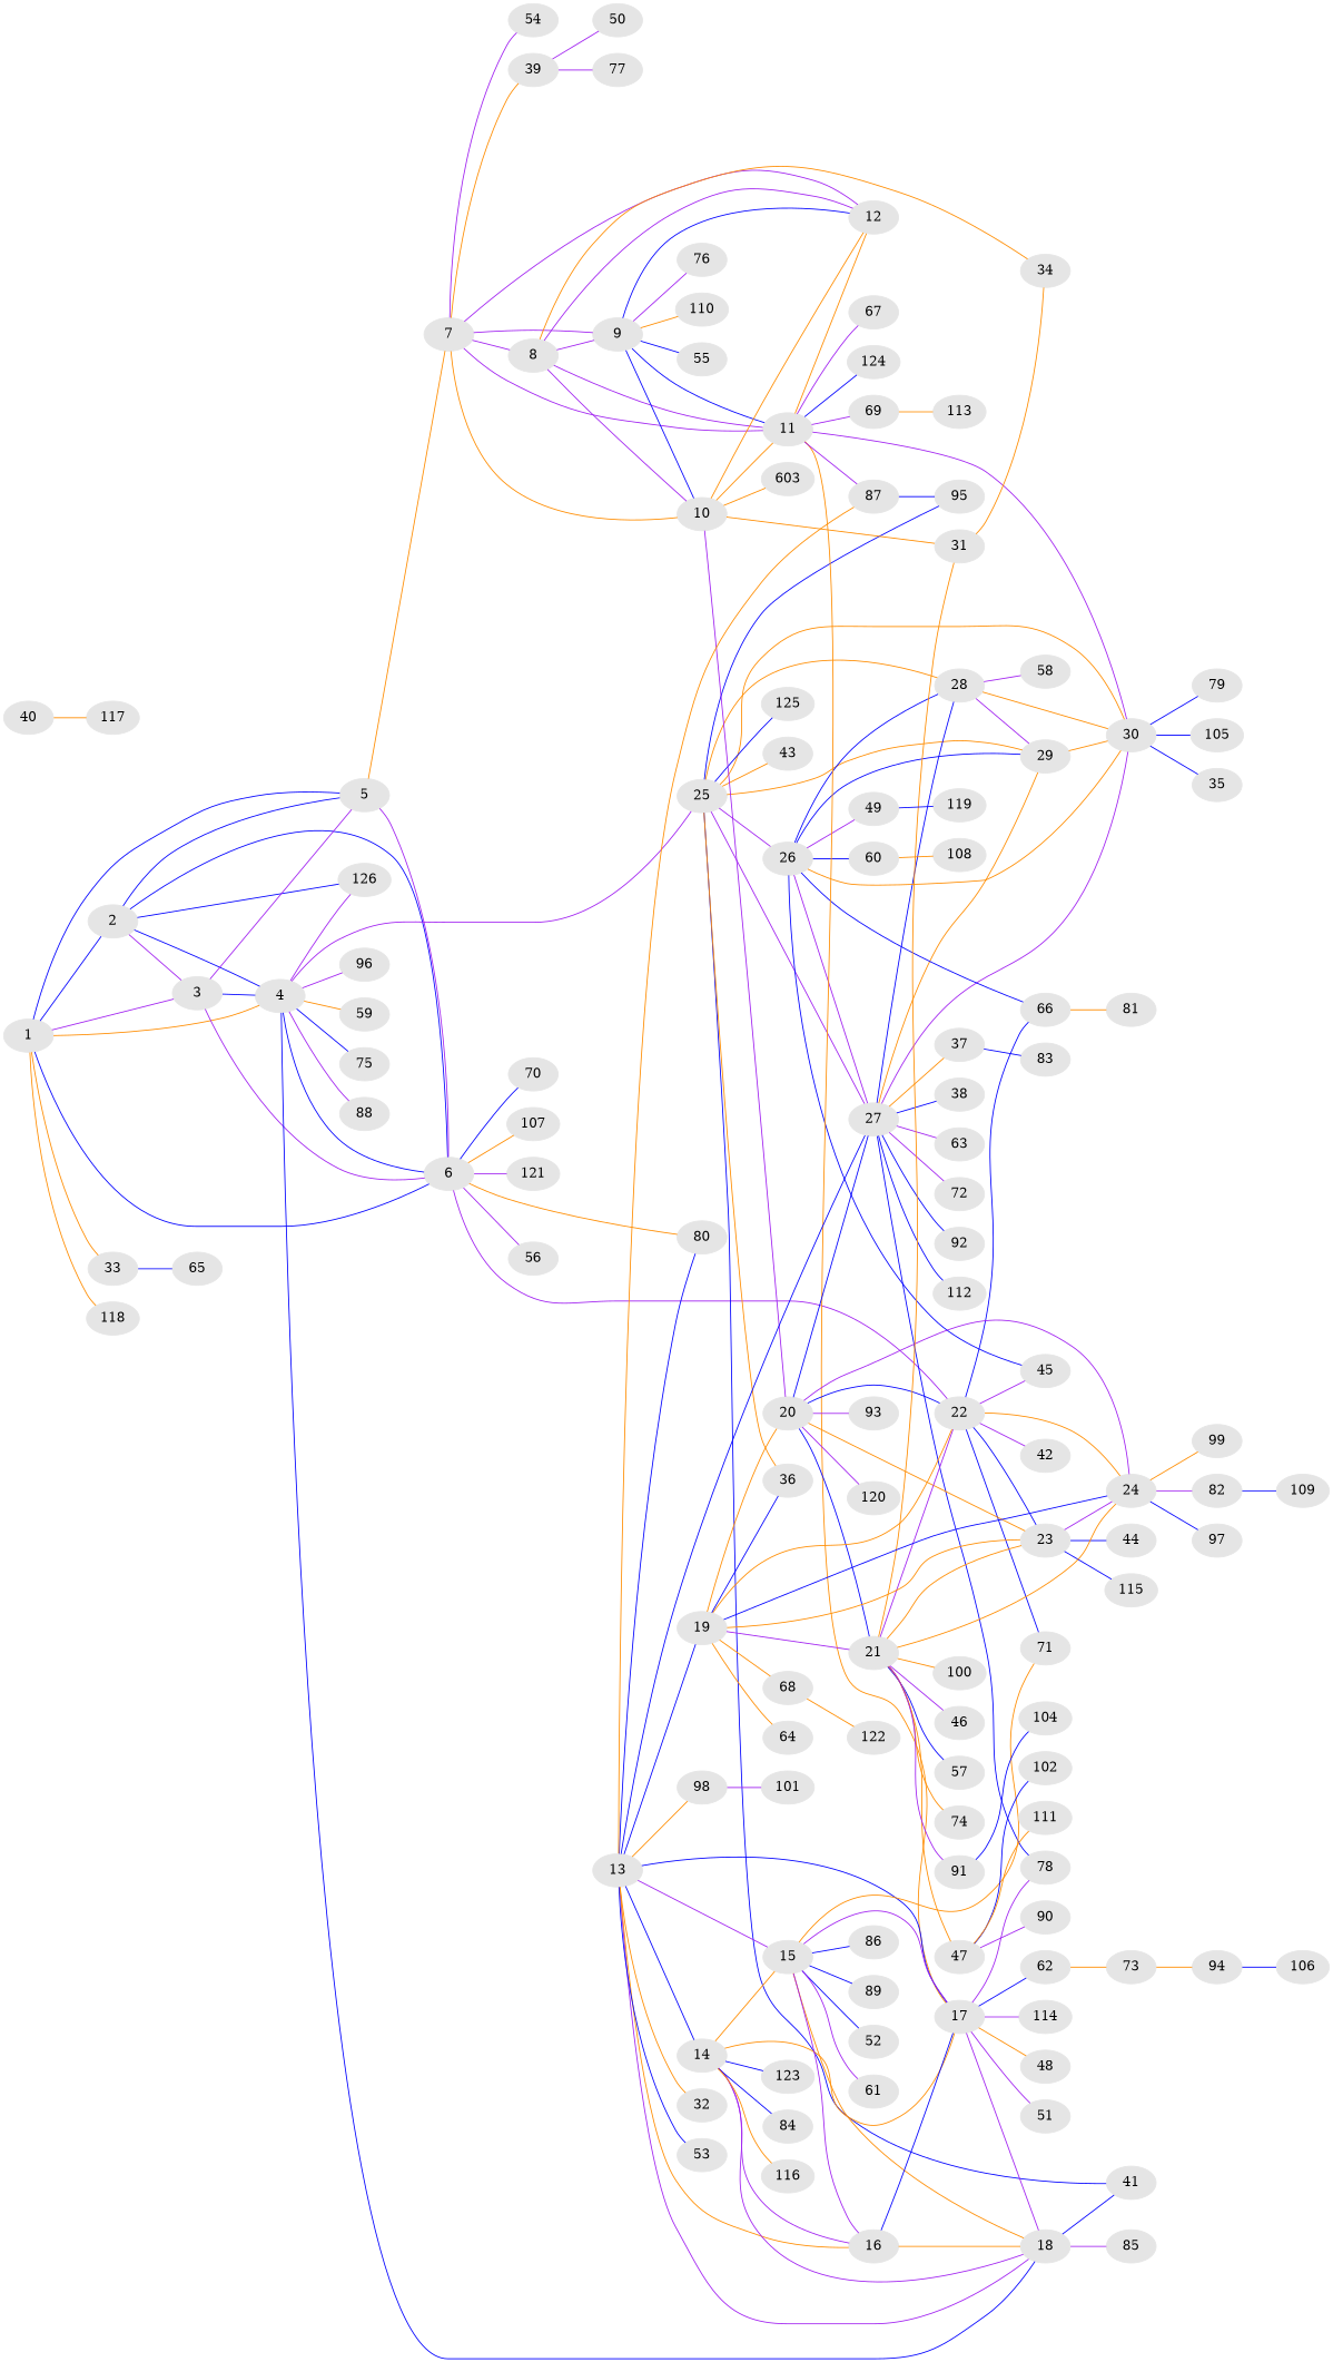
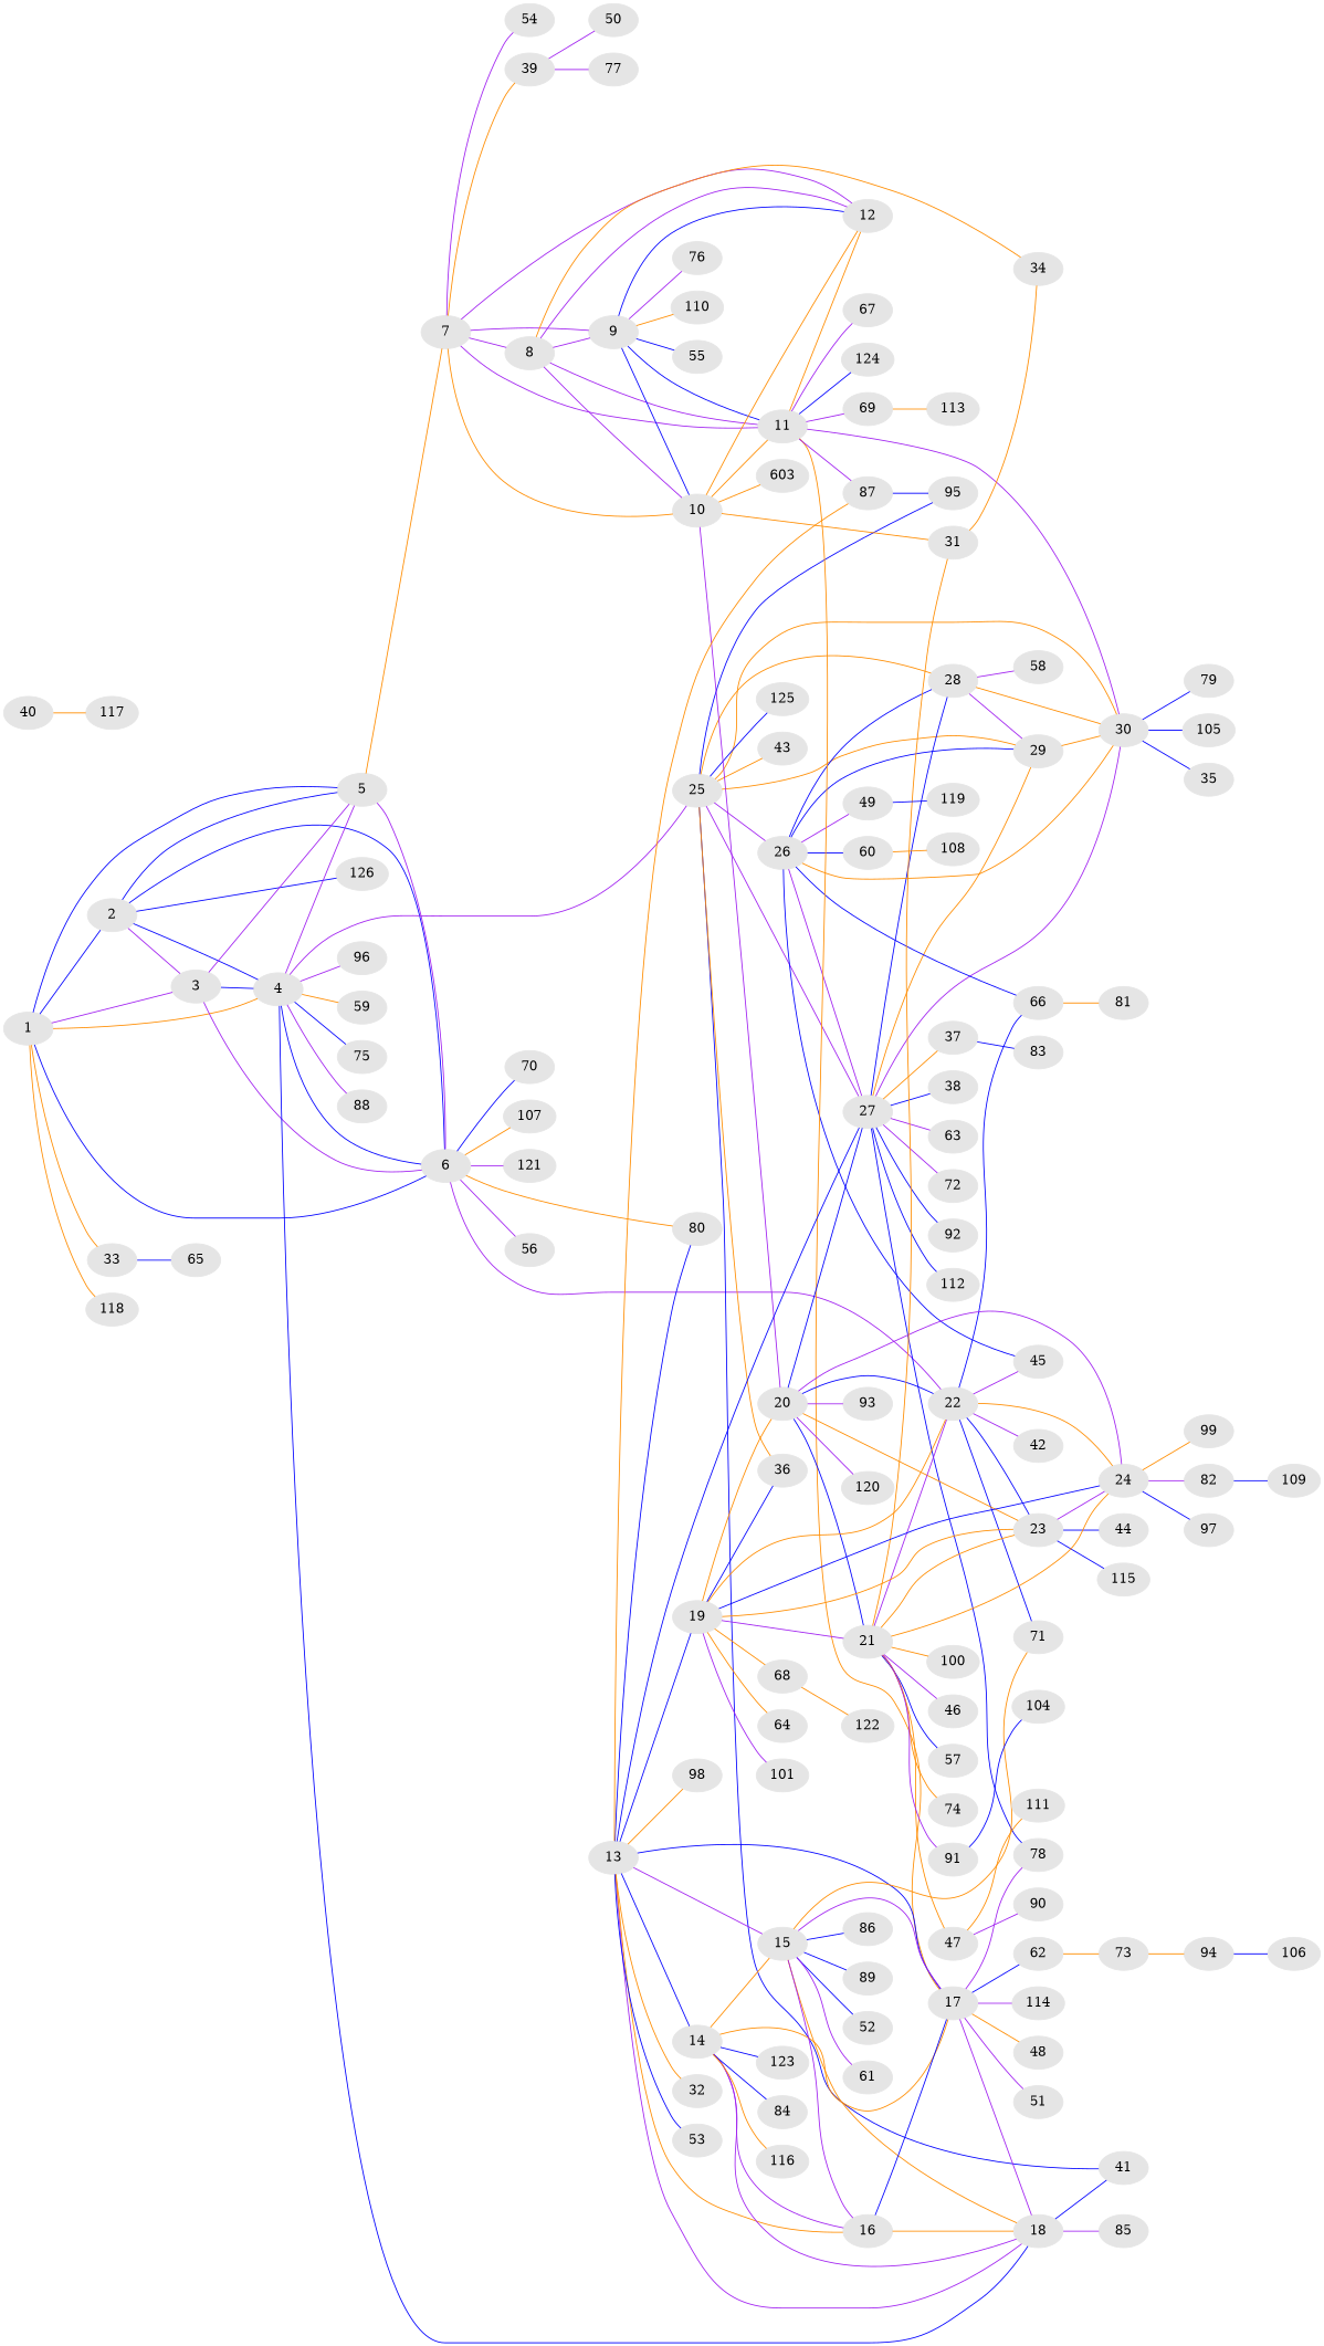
  graph {
    rankdir=LR
    node [color=gray90 style=filled]
    edge [color=blue]
    1
    2
    3
    4
    5
    6
    33
    118
    126
    18
    25
    59
    75
    88
    96
    7
    22
    56
    70
    80
    107
    121
    65
    41
    85
    30
    27
    36
    26
    28
    29
    43
    95
    125
    8
    9
    10
    11
    12
    39
    54
    71
    23
    24
    42
    45
    66
    34
    55
    76
    110
    20
    31
    n54 [label=603]
    17
    67
    69
    87
    124
    50
    77
    21
    93
    120
    48
    51
    62
    78
    114
    35
    79
    105
    113
    13
    14
    15
    16
    19
    32
    53
    98
    84
    116
    123
    52
    61
    86
    89
    64
    68
    101
    37
    38
    63
    72
    92
    112
    40
    117
    73
    46
    47
    57
    74
    91
    100
    44
    115
    82
    97
    99
    122
    90
-   102
    111
    104
    81
    109
    49
    60
    58
    119
    108
    83
    94
    106
    1 -- 2
    1 -- 3 [color=purple]
    1 -- 4 [color=darkorange]
    1 -- 5
    1 -- 6
    1 -- 33 [color=darkorange]
    1 -- 118 [color=darkorange]
    2 -- 3 [color=purple]
    2 -- 4
    2 -- 5
    2 -- 6
    2 -- 126
    3 -- 4
    3 -- 5 [color=purple]
    3 -- 6 [color=purple]
-   4 -- 126 [color=purple]
+   4 -- 5 [color=purple]
    4 -- 6
    4 -- 18
    4 -- 25 [color=purple]
    4 -- 59 [color=darkorange]
    4 -- 75
    4 -- 88 [color=purple]
    4 -- 96 [color=purple]
    5 -- 6 [color=purple]
    5 -- 7 [color=darkorange]
    6 -- 22 [color=purple]
    6 -- 56 [color=purple]
    6 -- 70
    6 -- 80 [color=darkorange]
    6 -- 107 [color=darkorange]
    6 -- 121 [color=purple]
    33 -- 65
    18 -- 41
    18 -- 85 [color=purple]
    25 -- 41
    25 -- 30 [color=darkorange]
    25 -- 27 [color=purple]
    25 -- 36 [color=darkorange]
    25 -- 26 [color=purple]
    25 -- 28 [color=darkorange]
    25 -- 29 [color=darkorange]
    25 -- 43 [color=darkorange]
    25 -- 95
    25 -- 125
    7 -- 8 [color=purple]
    7 -- 9 [color=purple]
    7 -- 10 [color=darkorange]
    7 -- 11 [color=purple]
    7 -- 12 [color=purple]
    7 -- 39 [color=darkorange]
    7 -- 54 [color=purple]
    22 -- 71
    22 -- 23
    22 -- 24 [color=darkorange]
    22 -- 42 [color=purple]
    22 -- 45 [color=purple]
    22 -- 66
    30 -- 35
    30 -- 79
    30 -- 105
    27 -- 30 [color=purple]
    27 -- 28
    27 -- 29 [color=darkorange]
    27 -- 78
    27 -- 37 [color=darkorange]
    27 -- 38
    27 -- 63 [color=purple]
    27 -- 72 [color=purple]
    27 -- 92
    27 -- 112
    26 -- 30 [color=darkorange]
    26 -- 27 [color=purple]
    26 -- 28
    26 -- 29
    26 -- 45
    26 -- 66
    26 -- 49 [color=purple]
    26 -- 60
    28 -- 30 [color=darkorange]
    28 -- 29 [color=purple]
    28 -- 58 [color=purple]
    29 -- 30 [color=darkorange]
    8 -- 9 [color=purple]
    8 -- 10 [color=purple]
    8 -- 11 [color=purple]
    8 -- 12 [color=purple]
    8 -- 34 [color=darkorange]
    9 -- 10
    9 -- 11
    9 -- 12
    9 -- 55
    9 -- 76 [color=purple]
    9 -- 110 [color=darkorange]
    10 -- 11 [color=darkorange]
    10 -- 12 [color=darkorange]
    10 -- 20 [color=purple]
    10 -- 31 [color=darkorange]
    10 -- n54 [color=darkorange]
    11 -- 30 [color=purple]
    11 -- 12 [color=darkorange]
    11 -- 17 [color=darkorange]
    11 -- 67 [color=purple]
    11 -- 69 [color=purple]
    11 -- 87 [color=purple]
    11 -- 124
    39 -- 50 [color=purple]
    39 -- 77 [color=purple]
    23 -- 24 [color=purple]
    23 -- 44
    23 -- 115
    24 -- 82 [color=purple]
    24 -- 97
    24 -- 99 [color=darkorange]
    66 -- 81 [color=darkorange]
    20 -- 22
    20 -- 27
    20 -- 23 [color=darkorange]
    20 -- 24 [color=purple]
    20 -- 21
    20 -- 93 [color=purple]
    20 -- 120 [color=purple]
    31 -- 34 [color=darkorange]
    17 -- 18 [color=purple]
    17 -- 48 [color=darkorange]
    17 -- 51 [color=purple]
    17 -- 62
    17 -- 78 [color=purple]
    17 -- 114 [color=purple]
    69 -- 113 [color=darkorange]
    87 -- 95
    21 -- 22 [color=purple]
    21 -- 23 [color=darkorange]
    21 -- 24 [color=darkorange]
    21 -- 31 [color=darkorange]
    21 -- 46 [color=purple]
    21 -- 47 [color=darkorange]
    21 -- 57
    21 -- 74 [color=darkorange]
    21 -- 91 [color=purple]
    21 -- 100 [color=darkorange]
    62 -- 73 [color=darkorange]
    13 -- 18 [color=purple]
    13 -- 80
    13 -- 27
    13 -- 17
    13 -- 87 [color=darkorange]
    13 -- 14
    13 -- 15 [color=purple]
    13 -- 16 [color=darkorange]
    13 -- 19
    13 -- 32 [color=darkorange]
    13 -- 53
    13 -- 98 [color=darkorange]
    14 -- 18 [color=purple]
    14 -- 17 [color=darkorange]
    14 -- 15 [color=darkorange]
    14 -- 16 [color=purple]
    14 -- 84
    14 -- 116 [color=darkorange]
    14 -- 123
    15 -- 18 [color=darkorange]
    15 -- 71 [color=darkorange]
    15 -- 17 [color=purple]
    15 -- 16 [color=purple]
    15 -- 52
    15 -- 61 [color=purple]
    15 -- 86
    15 -- 89
    16 -- 18 [color=darkorange]
    16 -- 17
    19 -- 22 [color=darkorange]
    19 -- 36
    19 -- 23 [color=darkorange]
    19 -- 24
    19 -- 20 [color=darkorange]
    19 -- 21 [color=purple]
    19 -- 64 [color=darkorange]
    19 -- 68 [color=darkorange]
-   98 -- 101 [color=purple]
+   19 -- 101 [color=purple]
    68 -- 122 [color=darkorange]
    37 -- 83
    40 -- 117 [color=darkorange]
    73 -- 94 [color=darkorange]
    47 -- 90 [color=purple]
-   47 -- 102
    47 -- 111 [color=darkorange]
    91 -- 104
    82 -- 109
    49 -- 119
    60 -- 108 [color=darkorange]
    94 -- 106
  }
